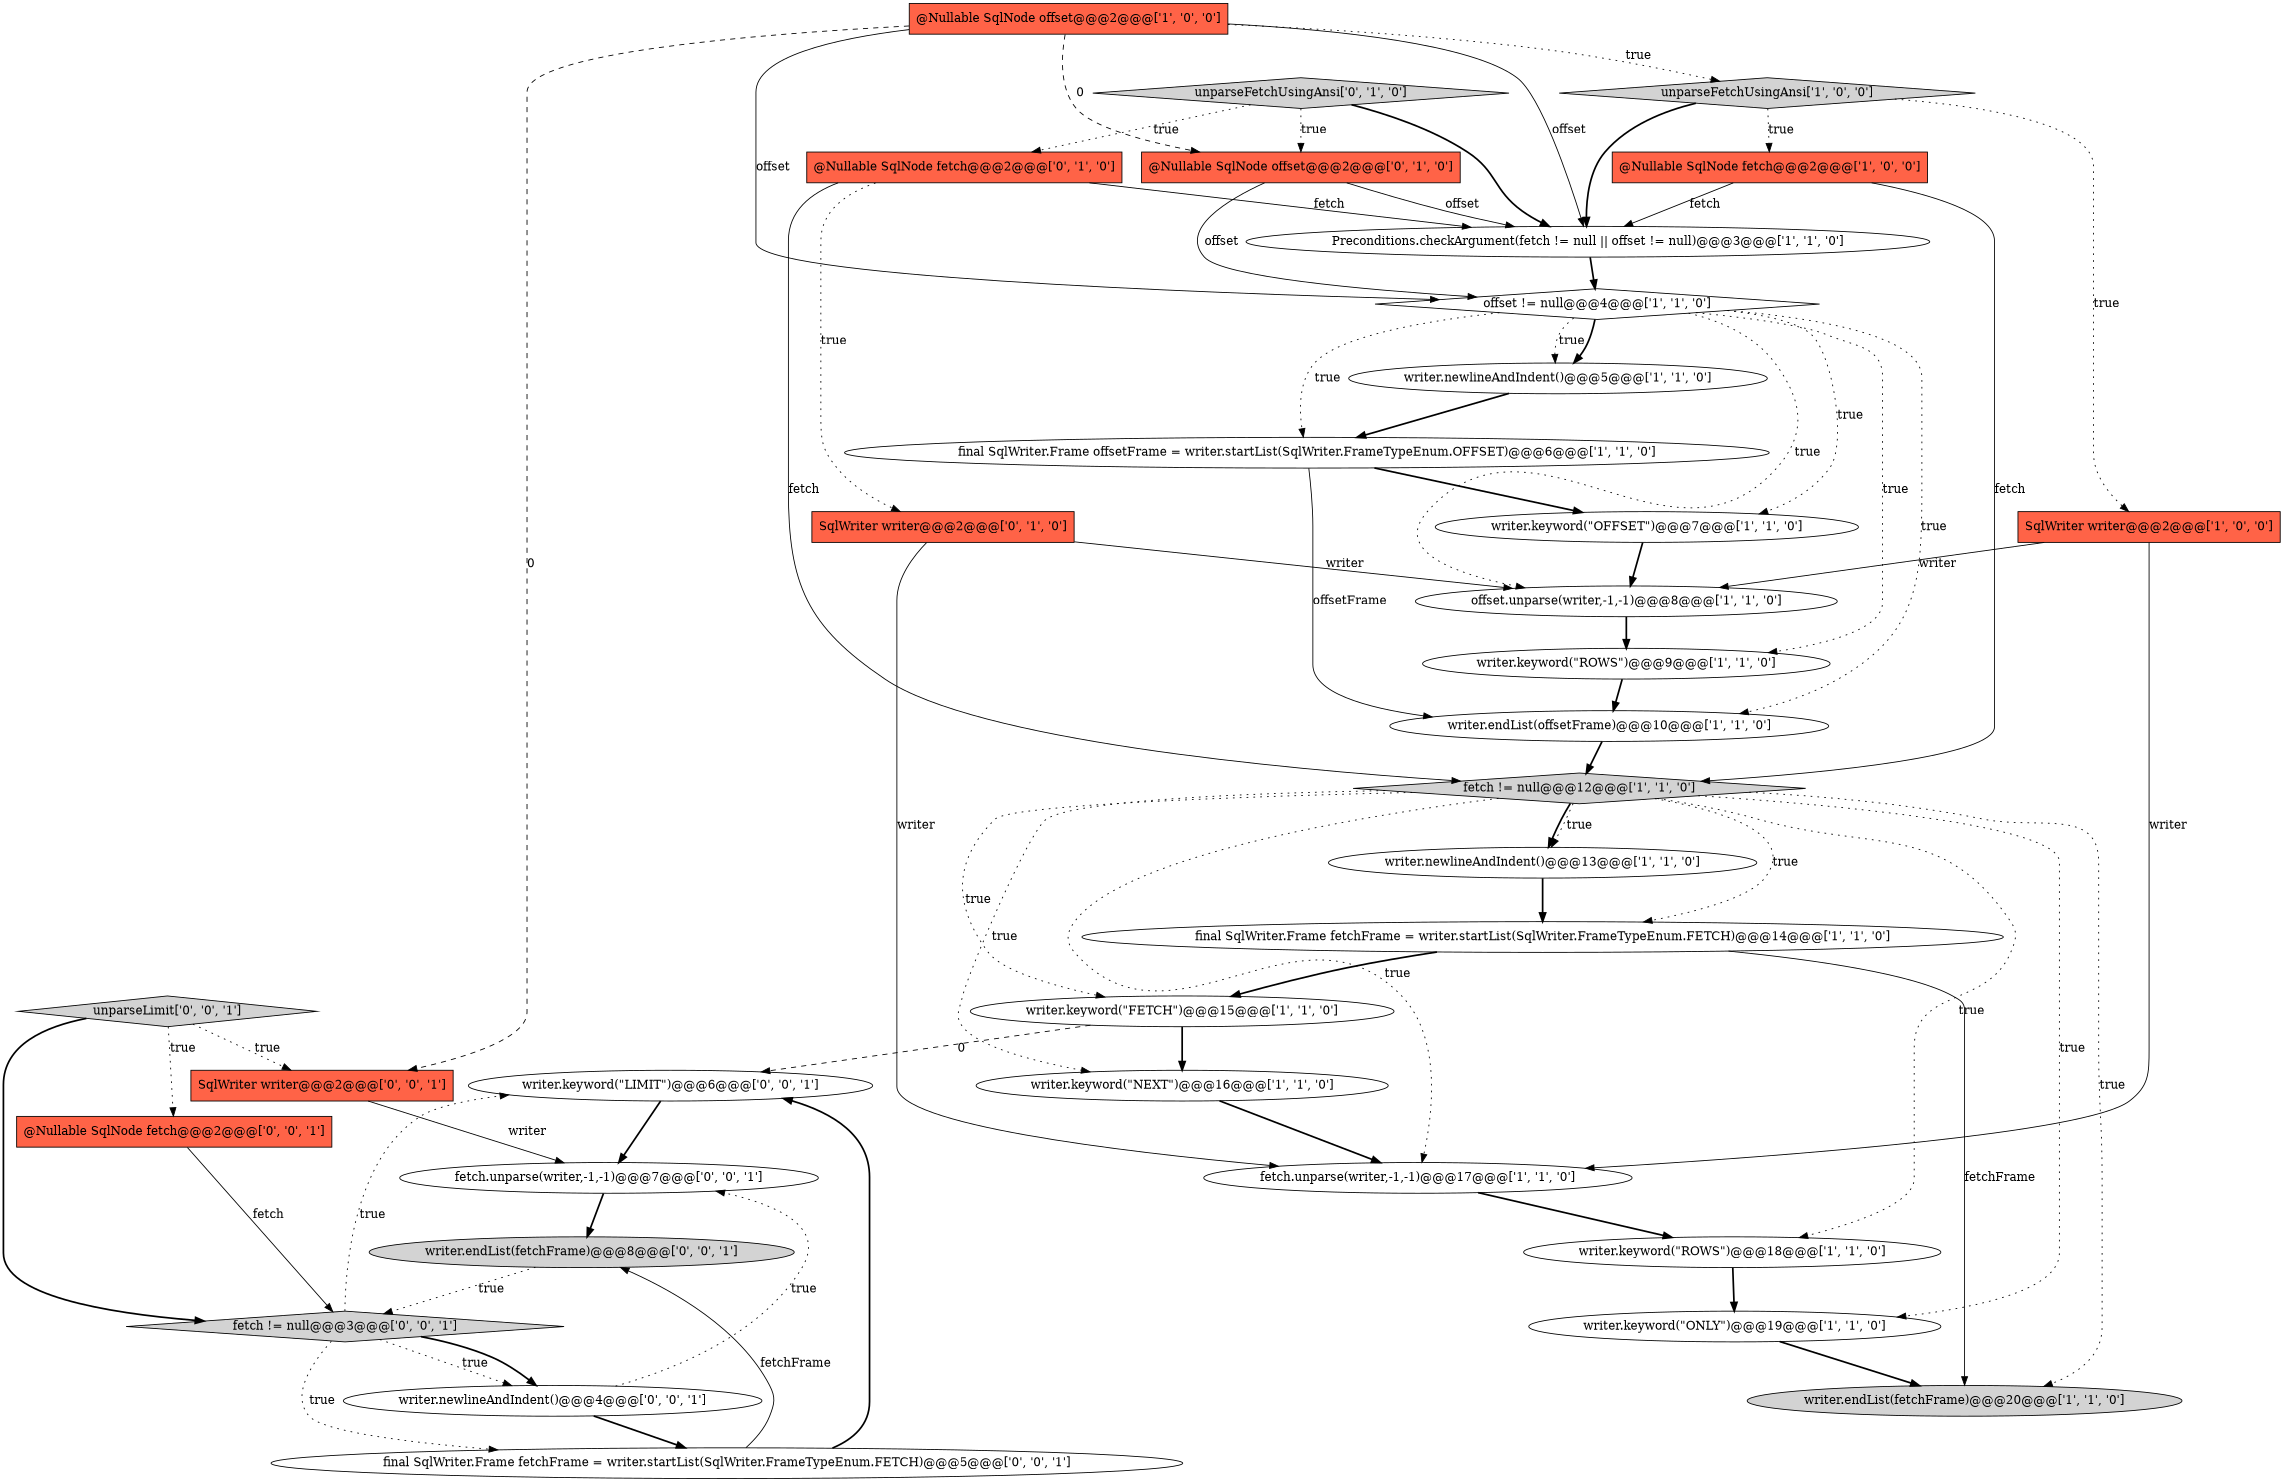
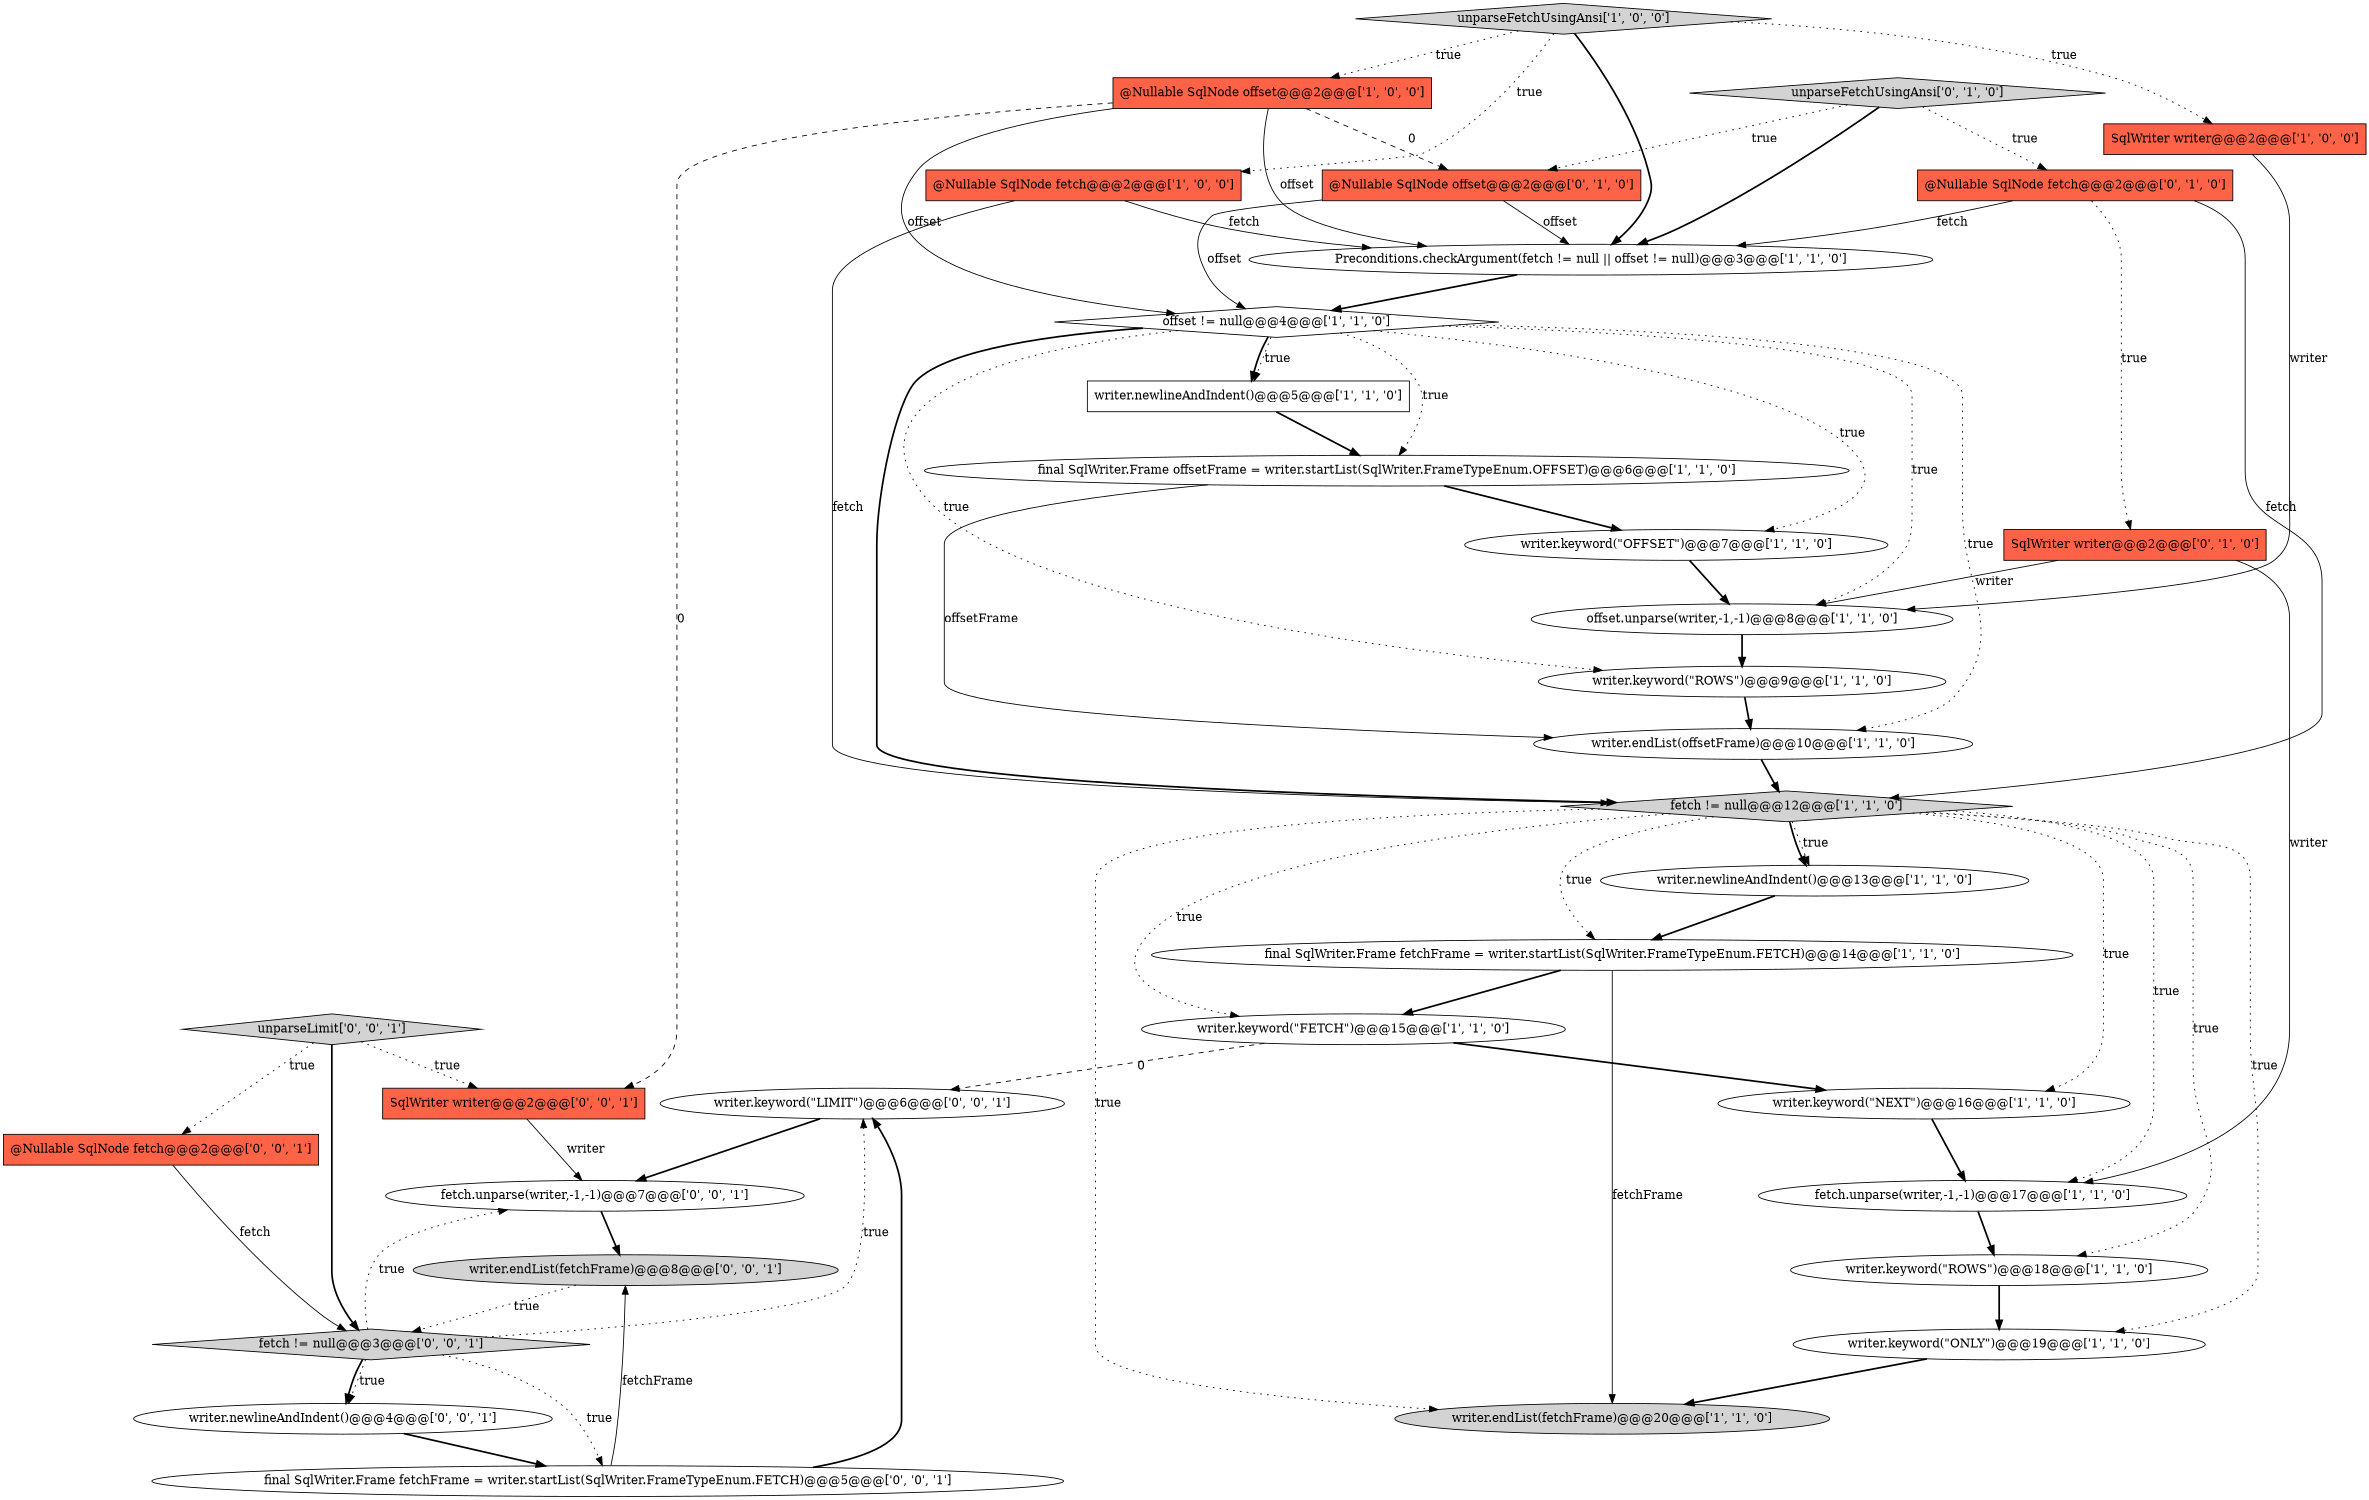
  digraph {
    node [fillcolor=white shape=ellipse style=filled]
    edge [style=dotted]
    n1 [label="offset.unparse(writer,-1,-1)@@@8@@@['1', '1', '0']"]
    n2 [label="writer.keyword(\"ROWS\")@@@9@@@['1', '1', '0']"]
    n3 [label="writer.endList(offsetFrame)@@@10@@@['1', '1', '0']"]
    n4 [label="final SqlWriter.Frame fetchFrame = writer.startList(SqlWriter.FrameTypeEnum.FETCH)@@@14@@@['1', '1', '0']"]
    n5 [fillcolor=lightgray label="writer.endList(fetchFrame)@@@20@@@['1', '1', '0']"]
    n6 [label="writer.keyword(\"FETCH\")@@@15@@@['1', '1', '0']"]
    n7 [label="writer.keyword(\"NEXT\")@@@16@@@['1', '1', '0']"]
    n8 [label="writer.keyword(\"LIMIT\")@@@6@@@['0', '0', '1']"]
    n9 [label="writer.keyword(\"OFFSET\")@@@7@@@['1', '1', '0']"]
    n10 [label="writer.keyword(\"ONLY\")@@@19@@@['1', '1', '0']"]
    n11 [label="fetch.unparse(writer,-1,-1)@@@7@@@['0', '0', '1']"]
    n12 [fillcolor=lightgray label="writer.endList(fetchFrame)@@@8@@@['0', '0', '1']"]
    n13 [fillcolor=lightgray label="fetch != null@@@3@@@['0', '0', '1']" shape=diamond]
    n14 [fillcolor=lightgray label="unparseFetchUsingAnsi['1', '0', '0']" shape=diamond]
    n15 [label="Preconditions.checkArgument(fetch != null || offset != null)@@@3@@@['1', '1', '0']"]
    n16 [fillcolor=tomato label="@Nullable SqlNode fetch@@@2@@@['1', '0', '0']" shape=box]
    n17 [fillcolor=tomato label="SqlWriter writer@@@2@@@['1', '0', '0']" shape=box]
    n18 [fillcolor=tomato label="@Nullable SqlNode offset@@@2@@@['1', '0', '0']" shape=box]
    n19 [label="offset != null@@@4@@@['1', '1', '0']" shape=diamond]
    n20 [fillcolor=lightgray label="fetch != null@@@12@@@['1', '1', '0']" shape=diamond]
    n21 [label="fetch.unparse(writer,-1,-1)@@@17@@@['1', '1', '0']"]
    n22 [fillcolor=tomato label="@Nullable SqlNode offset@@@2@@@['0', '1', '0']" shape=box]
    n23 [fillcolor=tomato label="SqlWriter writer@@@2@@@['0', '0', '1']" shape=box]
    n24 [label="writer.keyword(\"ROWS\")@@@18@@@['1', '1', '0']"]
    n25 [label="writer.newlineAndIndent()@@@13@@@['1', '1', '0']"]
    n26 [fillcolor=lightgray label="unparseFetchUsingAnsi['0', '1', '0']" shape=diamond]
    n27 [fillcolor=tomato label="@Nullable SqlNode fetch@@@2@@@['0', '1', '0']" shape=box]
    n28 [fillcolor=tomato label="SqlWriter writer@@@2@@@['0', '1', '0']" shape=box]
-   n29 [label="writer.newlineAndIndent()@@@5@@@['1', '1', '0']"]
+   n29 [label="writer.newlineAndIndent()@@@5@@@['1', '1', '0']" shape=box]
    n30 [label="final SqlWriter.Frame offsetFrame = writer.startList(SqlWriter.FrameTypeEnum.OFFSET)@@@6@@@['1', '1', '0']"]
    n31 [label="writer.newlineAndIndent()@@@4@@@['0', '0', '1']"]
    n32 [label="final SqlWriter.Frame fetchFrame = writer.startList(SqlWriter.FrameTypeEnum.FETCH)@@@5@@@['0', '0', '1']"]
    n33 [fillcolor=lightgray label="unparseLimit['0', '0', '1']" shape=diamond]
    n34 [fillcolor=tomato label="@Nullable SqlNode fetch@@@2@@@['0', '0', '1']" shape=box]
    n1 -> n2 [style=bold]
    n2 -> n3 [style=bold]
    n3 -> n20 [style=bold]
    n4 -> n5 [label=fetchFrame style=solid]
    n4 -> n6 [style=bold]
    n6 -> n7 [style=bold]
    n6 -> n8 [label=0 style=dashed]
    n7 -> n21 [style=bold]
    n8 -> n11 [style=bold]
    n9 -> n1 [style=bold]
    n10 -> n5 [style=bold]
    n11 -> n12 [style=bold]
    n12 -> n13 [label=true]
    n13 -> n8 [label=true]
-   n31 -> n11 [label=true]
+   n13 -> n11 [label=true]
    n13 -> n31 [label=true]
    n13 -> n31 [style=bold]
    n13 -> n32 [label=true]
    n14 -> n15 [style=bold]
    n14 -> n16 [label=true]
    n14 -> n17 [label=true]
-   n18 -> n14 [label=true]
+   n14 -> n18 [label=true]
    n15 -> n19 [style=bold]
    n16 -> n15 [label=fetch style=solid]
    n16 -> n20 [label=fetch style=solid]
    n17 -> n1 [label=writer style=solid]
-   n17 -> n21 [label=writer style=solid]
    n18 -> n15 [label=offset style=solid]
    n18 -> n19 [label=offset style=solid]
    n18 -> n22 [label=0 style=dashed]
    n18 -> n23 [label=0 style=dashed]
    n19 -> n1 [label=true]
    n19 -> n2 [label=true]
    n19 -> n3 [label=true]
    n19 -> n9 [label=true]
+   n19 -> n20 [style=bold]
    n19 -> n29 [label=true]
    n19 -> n29 [style=bold]
    n19 -> n30 [label=true]
    n20 -> n4 [label=true]
    n20 -> n5 [label=true]
    n20 -> n6 [label=true]
    n20 -> n7 [label=true]
    n20 -> n10 [label=true]
    n20 -> n21 [label=true]
    n20 -> n24 [label=true]
    n20 -> n25 [label=true]
    n20 -> n25 [style=bold]
    n21 -> n24 [style=bold]
    n22 -> n15 [label=offset style=solid]
    n22 -> n19 [label=offset style=solid]
    n23 -> n11 [label=writer style=solid]
    n24 -> n10 [style=bold]
    n25 -> n4 [style=bold]
    n26 -> n15 [style=bold]
    n26 -> n22 [label=true]
    n26 -> n27 [label=true]
    n27 -> n15 [label=fetch style=solid]
    n27 -> n20 [label=fetch style=solid]
    n27 -> n28 [label=true]
    n28 -> n1 [label=writer style=solid]
    n28 -> n21 [label=writer style=solid]
    n29 -> n30 [style=bold]
    n30 -> n3 [label=offsetFrame style=solid]
    n30 -> n9 [style=bold]
    n31 -> n32 [style=bold]
    n32 -> n8 [style=bold]
    n32 -> n12 [label=fetchFrame style=solid]
    n33 -> n13 [style=bold]
    n33 -> n23 [label=true]
    n33 -> n34 [label=true]
    n34 -> n13 [label=fetch style=solid]
  }
